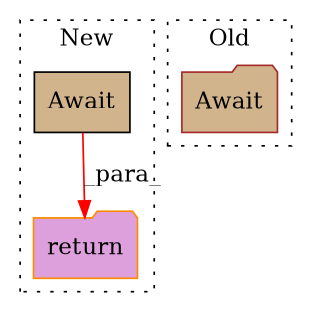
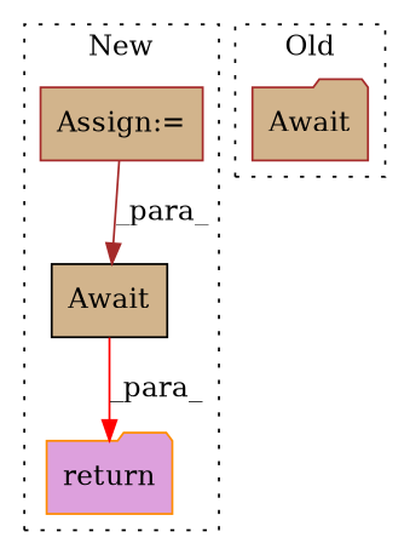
  digraph {
    node [a=70 l=6 shape=folder style=filled fillcolor=tan color=brown]
    n1 [a=93 l=7 label=return s=8402 fillcolor=plum color=darkorange]
+   n2 [a=68 l=3 label="Assign:=" s=8129 shape=box]
    n3 [label=Await s=8409 shape=box color=black]
    n4 [label=Await s=7479]
    subgraph cluster_1 {
      label=New
      style=dotted
      n1
+     n2
      n3
    }
    subgraph cluster_2 {
      label=Old
      style=dotted
      n4
    }
+   n2 -> n3 [label=_para_ color=brown]
    n3 -> n1 [label=_para_ color=red]
  }
